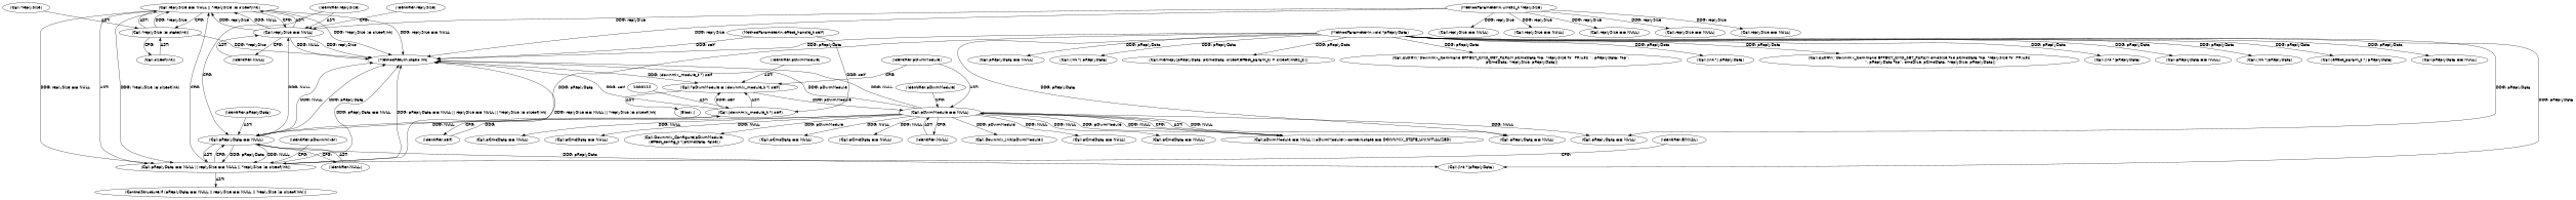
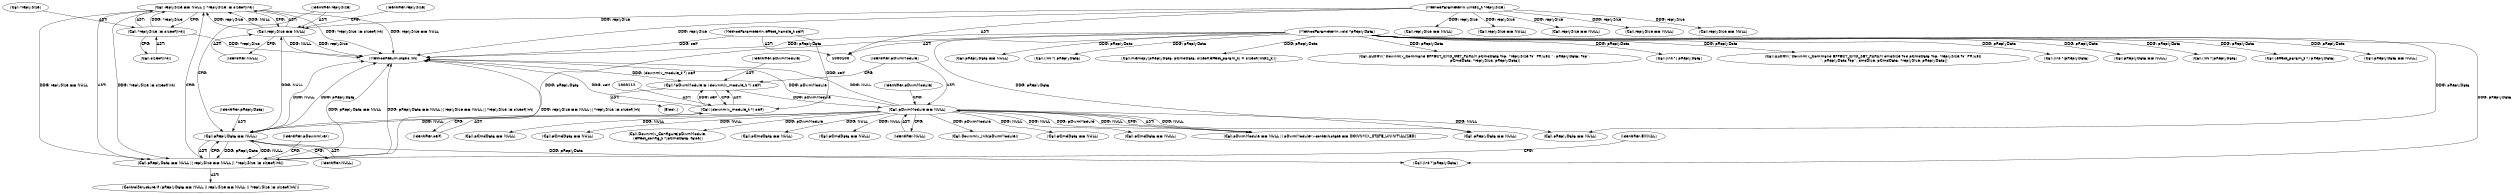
  digraph {
    fontname="DejaVu Sans"
    node [fontname="DejaVu Sans"]
    edge [fontname="DejaVu Sans"]
    n1 [label="(Call,replySize == NULL || *replySize != sizeof(int))"]
    n2 [label="(Call,replySize == NULL)"]
-   n3 [label="(Call,*replySize != state(int))"]
+   n3 [label="(Call,*replySize != sizeof(int))"]
    n4 [label="(Call,pReplyData == NULL || replySize == NULL || *replySize != sizeof(int))"]
    n5 [label="(MethodReturn,static int)"]
    n6 [label="(Identifier,NULL)"]
    n7 [label="(Call,sizeof(int))"]
    n8 [label="(Call,pReplyData == NULL)"]
    n9 [label="(ControlStructure,if (pReplyData == NULL || replySize == NULL || *replySize != sizeof(int)))"]
    n10 [label="(Call,*pDwmModule = (downmix_module_t *) self)"]
    n11 [label="(MethodParameterIn,uint32_t *replySize)"]
    n12 [label="(Call,replySize == NULL)"]
    n13 [label="(Call,replySize == NULL)"]
    n14 [label="(Call,replySize == NULL)"]
    n15 [label="(Call,replySize == NULL)"]
    n16 [label="(Call,replySize == NULL)"]
+   1000100
    n18 [label="(Identifier,NULL)"]
    n19 [label="(Call,(int *)pReplyData)"]
    n20 [label="(MethodParameterIn,void *pReplyData)"]
    n21 [label="(Call,pReplyData == NULL)"]
    n22 [label="(Call,(int *) pReplyData)"]
    n23 [label="(Call,memcpy(pReplyData, pCmdData, sizeof(effect_param_t) + sizeof(int32_t)))"]
    n24 [label="(Call,ALOGV(\"Downmix_Command EFFECT_CMD_GET_PARAM pCmdData %p, *replySize %\" PRIu32 \", pReplyData: %p\",\n                 pCmdData, *replySize, pReplyData))"]
    n25 [label="(Call,(int *) pReplyData)"]
    n26 [label="(Call,ALOGV(\"Downmix_Command EFFECT_CMD_SET_PARAM cmdSize %d pCmdData %p, *replySize %\" PRIu32\n                 \", pReplyData %p\", cmdSize, pCmdData, *replySize, pReplyData))"]
    n27 [label="(Call,(int *)pReplyData)"]
    n28 [label="(Call,pReplyData == NULL)"]
    n29 [label="(Call,(int *)pReplyData)"]
    n30 [label="(Call,pReplyData == NULL)"]
    n31 [label="(Call,(effect_param_t *) pReplyData)"]
    n32 [label="(Call,pReplyData == NULL)"]
    n33 [label="(Call,pReplyData == NULL)"]
    n34 [label="(Call,pDwmModule == NULL)"]
    n35 [label="(Call,pCmdData == NULL)"]
    n36 [label="(Call,pDwmModule == NULL || pDwmModule->context.state == DOWNMIX_STATE_UNINITIALIZED)"]
    n37 [label="(Call,pCmdData == NULL)"]
    n38 [label="(Call,pCmdData == NULL)"]
    n39 [label="(Call,Downmix_Configure(pDwmModule,\n (effect_config_t *)pCmdData, false))"]
    n40 [label="(Call,pCmdData == NULL)"]
    n41 [label="(Call,pCmdData == NULL)"]
    n42 [label="(Identifier,NULL)"]
    n43 [label="(Call,Downmix_Init(pDwmModule))"]
    n44 [label="(Call,pCmdData == NULL)"]
    n45 [label="(Call,(downmix_module_t *) self)"]
    n46 [label="(Block,)"]
    n47 [label="(Identifier,self)"]
    n48 [label="(MethodParameterIn,effect_handle_t self)"]
    n49 [label="(Identifier,pDwmModule)"]
    n50 [label="(Identifier,pDwmModule)"]
    n51 [label="(Identifier,pDownmixer)"]
    n52 [label="(Identifier,pDwmModule)"]
    n53 [label="(Identifier,replySize)"]
    n54 [label="(Identifier,replySize)"]
    n55 [label="(Identifier,EINVAL)"]
    n56 [label="(Identifier,pReplyData)"]
    n57 [label="(Call,*replySize)"]
    1000112
    n1 -> n2 [label="CFG: "]
    n1 -> n3 [label="CFG: "]
    n1 -> n4 [label="AST: "]
    n1 -> n4 [label="DDG: replySize == NULL"]
    n1 -> n4 [label="DDG: *replySize != sizeof(int)"]
    n1 -> n5 [label="DDG: replySize == NULL"]
    n1 -> n5 [label="DDG: *replySize != sizeof(int)"]
    n2 -> n1 [label="AST: "]
    n2 -> n1 [label="DDG: replySize"]
    n2 -> n1 [label="DDG: NULL"]
    n2 -> n5 [label="DDG: replySize"]
    n2 -> n5 [label="DDG: NULL"]
    n2 -> n6 [label="CFG: "]
    n3 -> n1 [label="AST: "]
    n3 -> n1 [label="DDG: *replySize"]
    n3 -> n5 [label="DDG: *replySize"]
    n3 -> n7 [label="CFG: "]
    n4 -> n1 [label="CFG: "]
    n4 -> n5 [label="DDG: pReplyData == NULL"]
    n4 -> n5 [label="DDG: pReplyData == NULL || replySize == NULL || *replySize != sizeof(int)"]
    n4 -> n5 [label="DDG: replySize == NULL || *replySize != sizeof(int)"]
    n4 -> n8 [label="CFG: "]
    n4 -> n9 [label="AST: "]
    n5 -> n10 [label="DDG: (downmix_module_t *) self"]
    n6 -> n2 [label="AST: "]
    n7 -> n3 [label="AST: "]
    n8 -> n2 [label="DDG: NULL"]
    n8 -> n4 [label="AST: "]
    n8 -> n4 [label="DDG: pReplyData"]
    n8 -> n4 [label="DDG: NULL"]
    n8 -> n5 [label="DDG: NULL"]
    n8 -> n5 [label="DDG: pReplyData"]
    n8 -> n18 [label="CFG: "]
    n8 -> n19 [label="DDG: pReplyData"]
    n10 -> n34 [label="DDG: pDwmModule"]
+   n10 -> n45 [label="CFG: "]
    n10 -> n46 [label="AST: "]
    n11 -> n2 [label="DDG: replySize"]
    n11 -> n5 [label="DDG: replySize"]
    n11 -> n12 [label="DDG: replySize"]
    n11 -> n13 [label="DDG: replySize"]
    n11 -> n14 [label="DDG: replySize"]
    n11 -> n15 [label="DDG: replySize"]
    n11 -> n16 [label="DDG: replySize"]
+   n11 -> 1000100 [label="AST: "]
    n18 -> n8 [label="AST: "]
    n20 -> n5 [label="DDG: pReplyData"]
    n20 -> n8 [label="DDG: pReplyData"]
+   n20 -> 1000100 [label="AST: "]
    n20 -> n19 [label="DDG: pReplyData"]
    n20 -> n21 [label="DDG: pReplyData"]
    n20 -> n22 [label="DDG: pReplyData"]
    n20 -> n23 [label="DDG: pReplyData"]
    n20 -> n24 [label="DDG: pReplyData"]
    n20 -> n25 [label="DDG: pReplyData"]
    n20 -> n26 [label="DDG: pReplyData"]
    n20 -> n27 [label="DDG: pReplyData"]
    n20 -> n28 [label="DDG: pReplyData"]
    n20 -> n29 [label="DDG: pReplyData"]
    n20 -> n30 [label="DDG: pReplyData"]
    n20 -> n31 [label="DDG: pReplyData"]
    n20 -> n32 [label="DDG: pReplyData"]
    n20 -> n33 [label="DDG: pReplyData"]
    n34 -> n5 [label="DDG: NULL"]
    n34 -> n5 [label="DDG: pDwmModule"]
    n34 -> n8 [label="DDG: NULL"]
    n34 -> n30 [label="DDG: NULL"]
    n34 -> n32 [label="DDG: NULL"]
    n34 -> n35 [label="DDG: NULL"]
    n34 -> n36 [label="AST: "]
    n34 -> n36 [label="DDG: pDwmModule"]
    n34 -> n36 [label="DDG: NULL"]
    n34 -> n37 [label="DDG: NULL"]
    n34 -> n38 [label="DDG: NULL"]
    n34 -> n39 [label="DDG: pDwmModule"]
    n34 -> n40 [label="DDG: NULL"]
    n34 -> n41 [label="DDG: NULL"]
    n34 -> n42 [label="CFG: "]
    n34 -> n43 [label="DDG: pDwmModule"]
    n34 -> n44 [label="DDG: NULL"]
    n36 -> n34 [label="CFG: "]
    n42 -> n34 [label="AST: "]
    n45 -> n5 [label="DDG: self"]
    n45 -> n10 [label="AST: "]
    n45 -> n10 [label="DDG: self"]
    n45 -> n47 [label="CFG: "]
-   n47 -> n45 [label="DDG: "]
+   n47 -> n45 [label="AST: "]
    n48 -> n5 [label="DDG: self"]
+   n48 -> 1000100 [label="AST: "]
    n48 -> n45 [label="DDG: self"]
    n49 -> n10 [label="CFG: "]
    n49 -> n34 [label="AST: "]
    n50 -> n10 [label="AST: "]
    n51 -> n4 [label="CFG: "]
    n52 -> n34 [label="CFG: "]
    n53 -> n2 [label="AST: "]
    n53 -> n8 [label="CFG: "]
    n54 -> n2 [label="CFG: "]
    n55 -> n4 [label="CFG: "]
    n56 -> n8 [label="AST: "]
    n57 -> n3 [label="AST: "]
    1000112 -> n45 [label="AST: "]
  }
